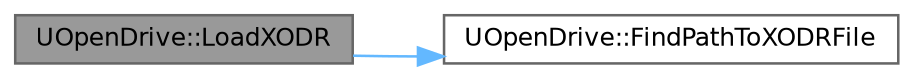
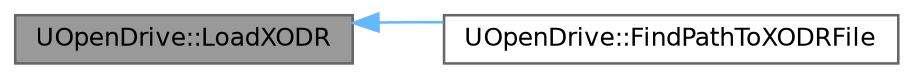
  digraph {
    rankdir=LR
    node [fontname=Helvetica fontsize=10 shape=box style=filled]
    n1 [color=gray40 fillcolor=grey60 fontcolor=black height=0.2 label="UOpenDrive::LoadXODR" width=0.4]
    n2 [color=grey40 fillcolor=white height=0.2 label="UOpenDrive::FindPathToXODRFile" width=0.4]
-   n1 -> n2 [color=steelblue1 fontname=Helvetica fontsize=10 labelfontname=Helvetica labelfontsize=10 style=solid]
+   n2 -> n1 [color=steelblue1 fontname=Helvetica fontsize=10 labelfontname=Helvetica labelfontsize=10 style=solid]
  }
